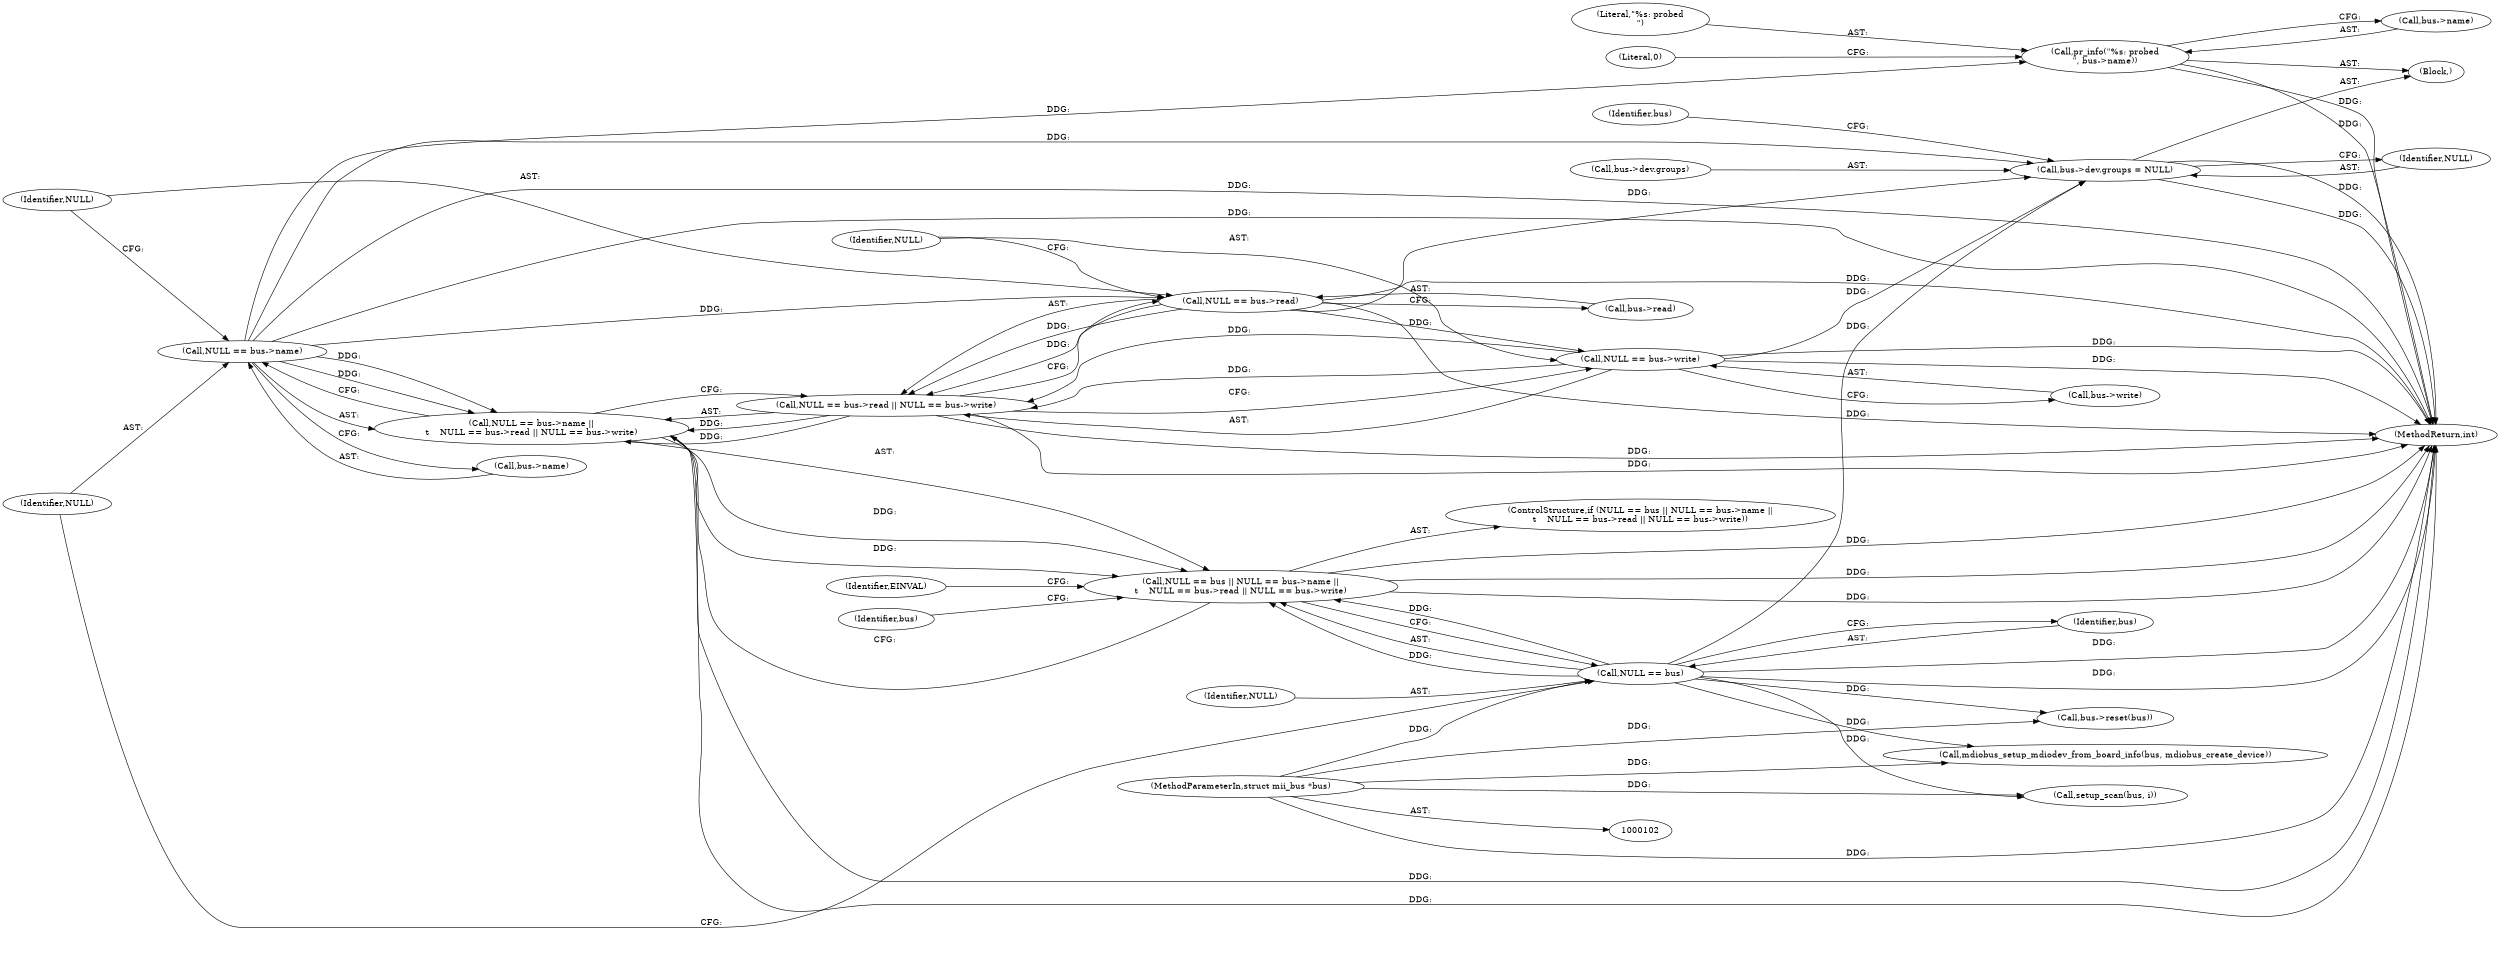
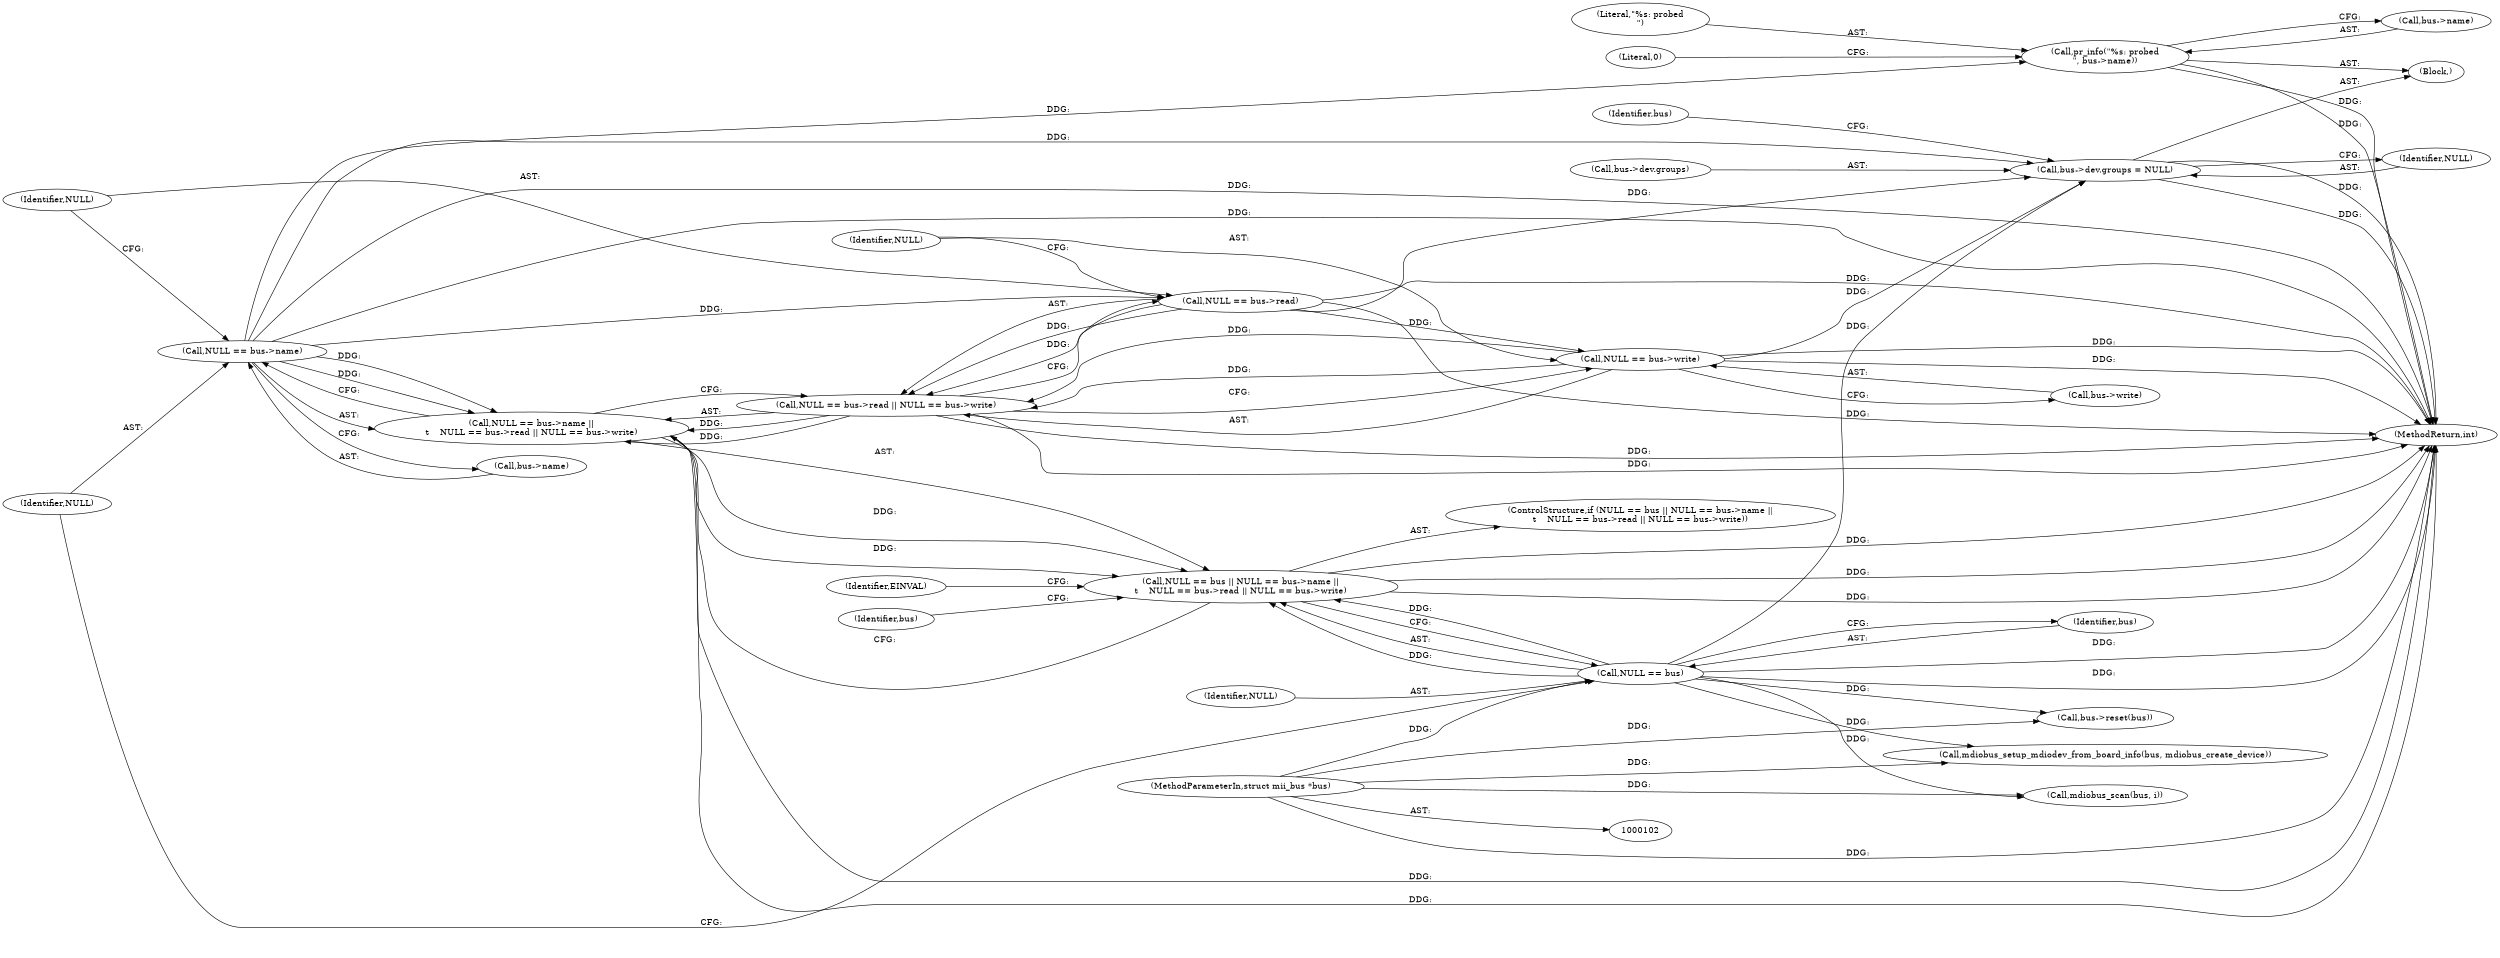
  digraph {
    rankdir=LR
    n1 [label="(Call,NULL == bus->name)"]
    n2 [label="(Call,NULL == bus->name ||\n\t    NULL == bus->read || NULL == bus->write)"]
    n3 [label="(Call,NULL == bus->read)"]
    n4 [label="(Call,bus->dev.groups = NULL)"]
    n5 [label="(Call,pr_info(\"%s: probed\n\", bus->name))"]
    n6 [label="(Call,bus->name)"]
    n7 [label="(MethodReturn,int)"]
    n8 [label="(Call,NULL == bus || NULL == bus->name ||\n\t    NULL == bus->read || NULL == bus->write)"]
    n9 [label="(Call,NULL == bus->read || NULL == bus->write)"]
    n10 [label="(Call,NULL == bus->write)"]
-   n11 [label="(Call,bus->read)"]
    n12 [label="(Identifier,NULL)"]
    n13 [label="(Block,)"]
    n14 [label="(Call,bus->name)"]
    n15 [label="(Call,NULL == bus)"]
-   n16 [label="(Call,setup_scan(bus, i))"]
+   n16 [label="(Call,mdiobus_scan(bus, i))"]
    n17 [label="(Call,mdiobus_setup_mdiodev_from_board_info(bus, mdiobus_create_device))"]
    n18 [label="(Call,bus->reset(bus))"]
    n19 [label="(Identifier,bus)"]
    n20 [label="(ControlStructure,if (NULL == bus || NULL == bus->name ||\n\t    NULL == bus->read || NULL == bus->write))"]
    n21 [label="(MethodParameterIn,struct mii_bus *bus)"]
    1000102
    n23 [label="(Call,bus->write)"]
    n24 [label="(Identifier,bus)"]
    n25 [label="(Identifier,NULL)"]
    n26 [label="(Identifier,NULL)"]
    n27 [label="(Identifier,NULL)"]
    n28 [label="(Call,bus->dev.groups)"]
    n29 [label="(Literal,\"%s: probed\n\")"]
    n30 [label="(Identifier,EINVAL)"]
    n31 [label="(Literal,0)"]
    n32 [label="(Identifier,bus)"]
    n33 [label="(Identifier,NULL)"]
    n1 -> n2 [label="AST: "]
    n1 -> n2 [label="DDG: "]
    n1 -> n2 [label="DDG: "]
    n1 -> n3 [label="DDG: "]
    n1 -> n4 [label="DDG: "]
    n1 -> n5 [label="DDG: "]
    n1 -> n6 [label="CFG: "]
    n1 -> n7 [label="DDG: "]
    n1 -> n7 [label="DDG: "]
    n2 -> n1 [label="CFG: "]
    n2 -> n7 [label="DDG: "]
    n2 -> n7 [label="DDG: "]
    n2 -> n8 [label="AST: "]
    n2 -> n8 [label="DDG: "]
    n2 -> n8 [label="DDG: "]
    n2 -> n9 [label="CFG: "]
    n3 -> n4 [label="DDG: "]
    n3 -> n7 [label="DDG: "]
    n3 -> n7 [label="DDG: "]
    n3 -> n9 [label="AST: "]
    n3 -> n9 [label="DDG: "]
    n3 -> n9 [label="DDG: "]
    n3 -> n10 [label="DDG: "]
-   n3 -> n11 [label="CFG: "]
    n4 -> n7 [label="DDG: "]
    n4 -> n7 [label="DDG: "]
    n4 -> n12 [label="CFG: "]
    n4 -> n13 [label="AST: "]
    n5 -> n7 [label="DDG: "]
    n5 -> n7 [label="DDG: "]
    n5 -> n13 [label="AST: "]
    n5 -> n14 [label="CFG: "]
    n6 -> n1 [label="AST: "]
    n8 -> n2 [label="CFG: "]
    n8 -> n7 [label="DDG: "]
    n8 -> n7 [label="DDG: "]
    n8 -> n7 [label="DDG: "]
    n8 -> n15 [label="CFG: "]
    n8 -> n20 [label="AST: "]
    n9 -> n2 [label="AST: "]
    n9 -> n2 [label="DDG: "]
    n9 -> n2 [label="DDG: "]
    n9 -> n3 [label="CFG: "]
    n9 -> n7 [label="DDG: "]
    n9 -> n7 [label="DDG: "]
    n9 -> n10 [label="CFG: "]
    n10 -> n4 [label="DDG: "]
    n10 -> n7 [label="DDG: "]
    n10 -> n7 [label="DDG: "]
    n10 -> n9 [label="AST: "]
    n10 -> n9 [label="DDG: "]
    n10 -> n9 [label="DDG: "]
    n10 -> n23 [label="CFG: "]
-   n11 -> n3 [label="AST: "]
    n12 -> n4 [label="AST: "]
    n14 -> n5 [label="AST: "]
    n15 -> n4 [label="DDG: "]
    n15 -> n7 [label="DDG: "]
    n15 -> n7 [label="DDG: "]
    n15 -> n8 [label="AST: "]
    n15 -> n8 [label="DDG: "]
    n15 -> n8 [label="DDG: "]
    n15 -> n16 [label="DDG: "]
    n15 -> n17 [label="DDG: "]
    n15 -> n18 [label="DDG: "]
    n15 -> n19 [label="CFG: "]
    n19 -> n15 [label="AST: "]
    n21 -> n7 [label="DDG: "]
    n21 -> n15 [label="DDG: "]
    n21 -> n16 [label="DDG: "]
    n21 -> n17 [label="DDG: "]
    n21 -> n18 [label="DDG: "]
    n21 -> 1000102 [label="AST: "]
    n23 -> n10 [label="AST: "]
    n24 -> n8 [label="CFG: "]
    n25 -> n3 [label="CFG: "]
    n25 -> n10 [label="AST: "]
    n26 -> n1 [label="AST: "]
    n26 -> n15 [label="CFG: "]
    n27 -> n15 [label="AST: "]
    n28 -> n4 [label="AST: "]
    n29 -> n5 [label="AST: "]
    n30 -> n8 [label="CFG: "]
    n31 -> n5 [label="CFG: "]
    n32 -> n4 [label="CFG: "]
    n33 -> n1 [label="CFG: "]
    n33 -> n3 [label="AST: "]
  }
